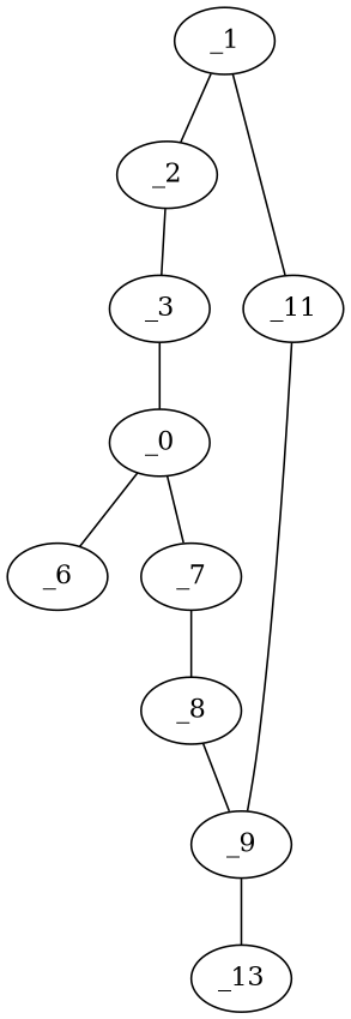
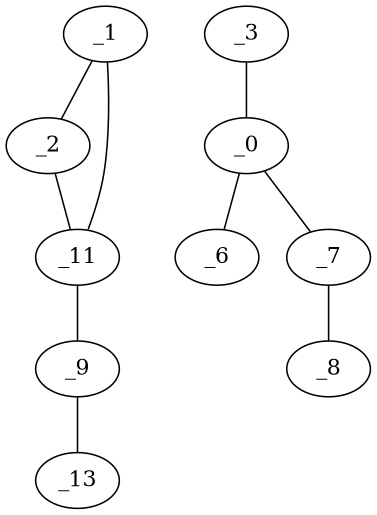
  graph {
    node [charge=0 chem=1 symbol="C  " x=3.7321 y=0.25]
    edge [valence=1]
    _1 [chem=4 symbol="N  " y=1.25]
    _2
    _11 [chem=2 symbol="O  " x=4.5981 y=1.75]
    _3 [x=2.866 y=-0.25]
    _9 [x=4.5981 y=-0.25]
    n6 [chem=4 label=_0 symbol="N  " x=2.866 y=-1.25]
    n7 [chem=4 label=_13 symbol="N  " x=5.4641]
    _6 [x=2 y=-1.75]
    _7 [y=-1.75]
    _8 [chem=4 symbol="N  " x=4.5981 y=-1.25]
    _1 -- _2
    _1 -- _11 [valence=2]
-   _2 -- _3
+   _2 -- _11
    _11 -- _9 [valence=2]
    _3 -- n6
    _9 -- n7
    n6 -- _6
    n6 -- _7
    _7 -- _8 [valence=2]
-   _8 -- _9
  }
